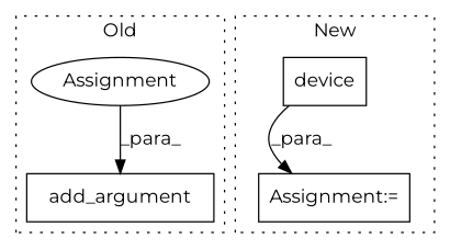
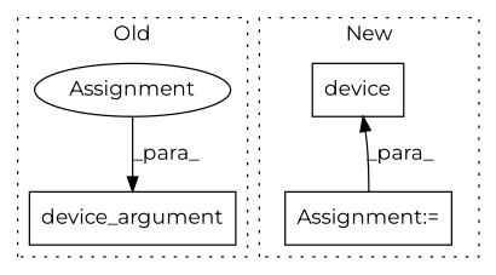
  digraph {
    fontname=Montserrat
    node [a=32 fontname=Montserrat shape=box]
    edge [fontname=Montserrat]
-   n1 [l="13,1" label=add_argument s="1751,1778"]
+   n1 [l="13,1" label=device_argument s="1751,1778"]
    n2 [a=45 l=7 label=Assignment s=1764 shape=ellipse]
    n3 [l="7,1" label=device s="2687,2700"]
    n4 [a=7 l=1 label="Assignment:=" s=2680]
    subgraph cluster_1 {
      label=Old
      style=dotted
      n1
      n2
    }
    subgraph cluster_2 {
      label=New
      style=dotted
      n3
      n4
    }
    n2 -> n1 [label=_para_]
-   n3 -> n4 [label=_para_]
+   n4 -> n3 [label=_para_]
  }
